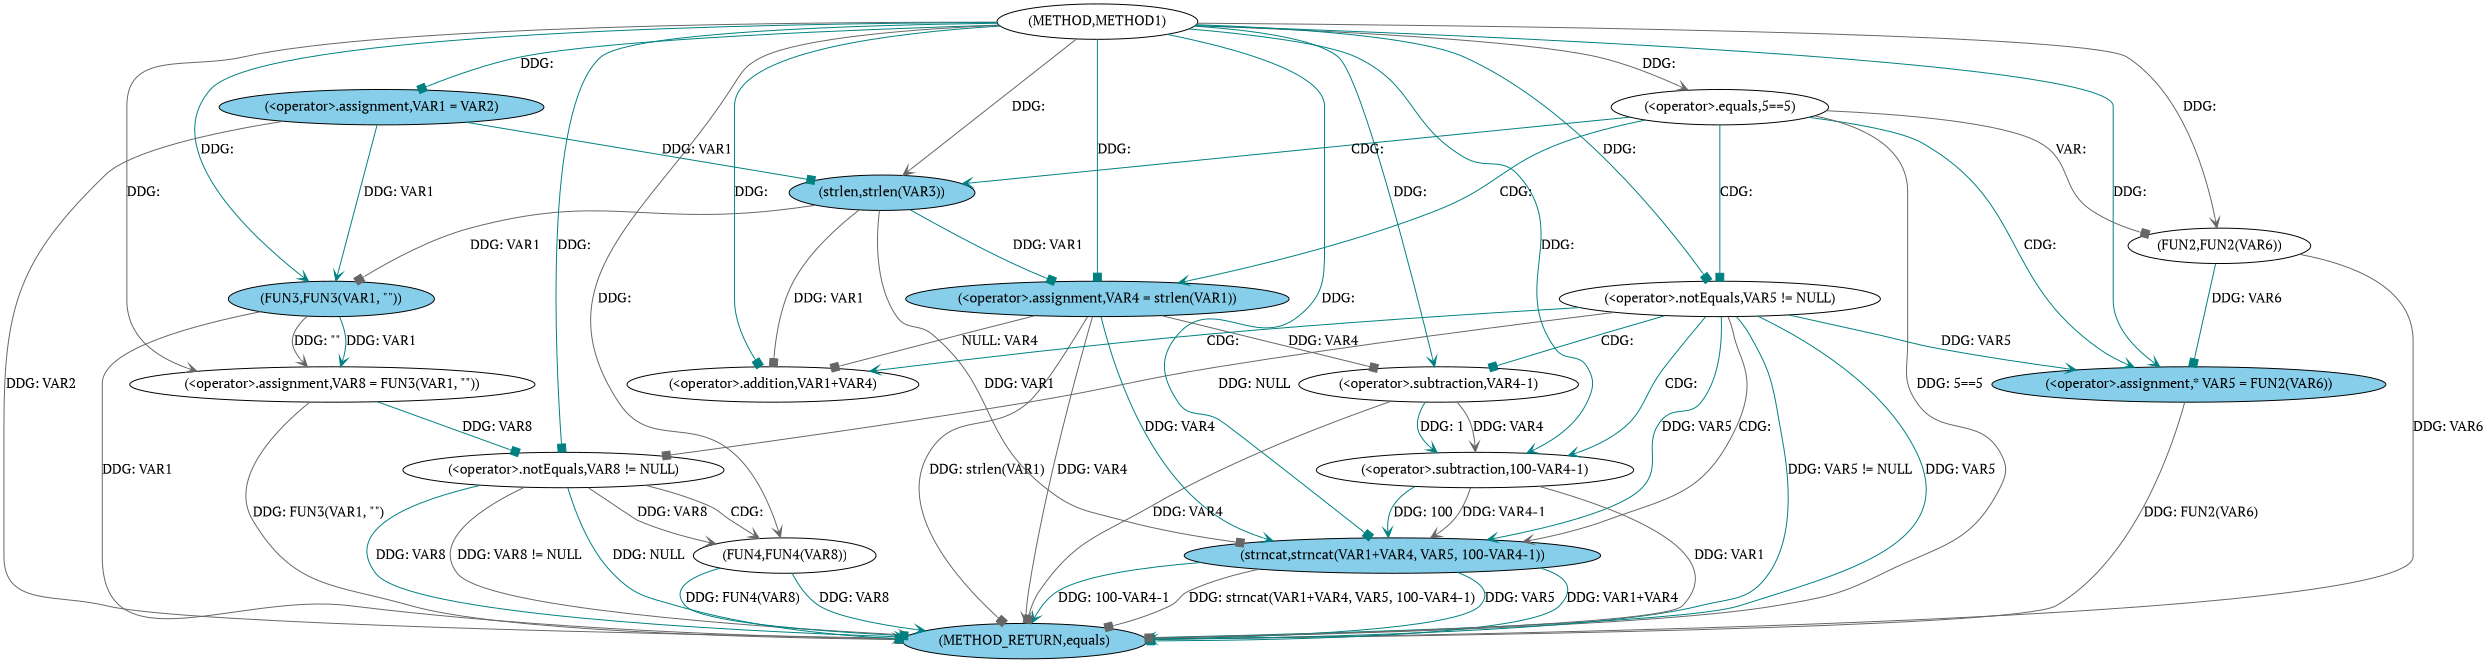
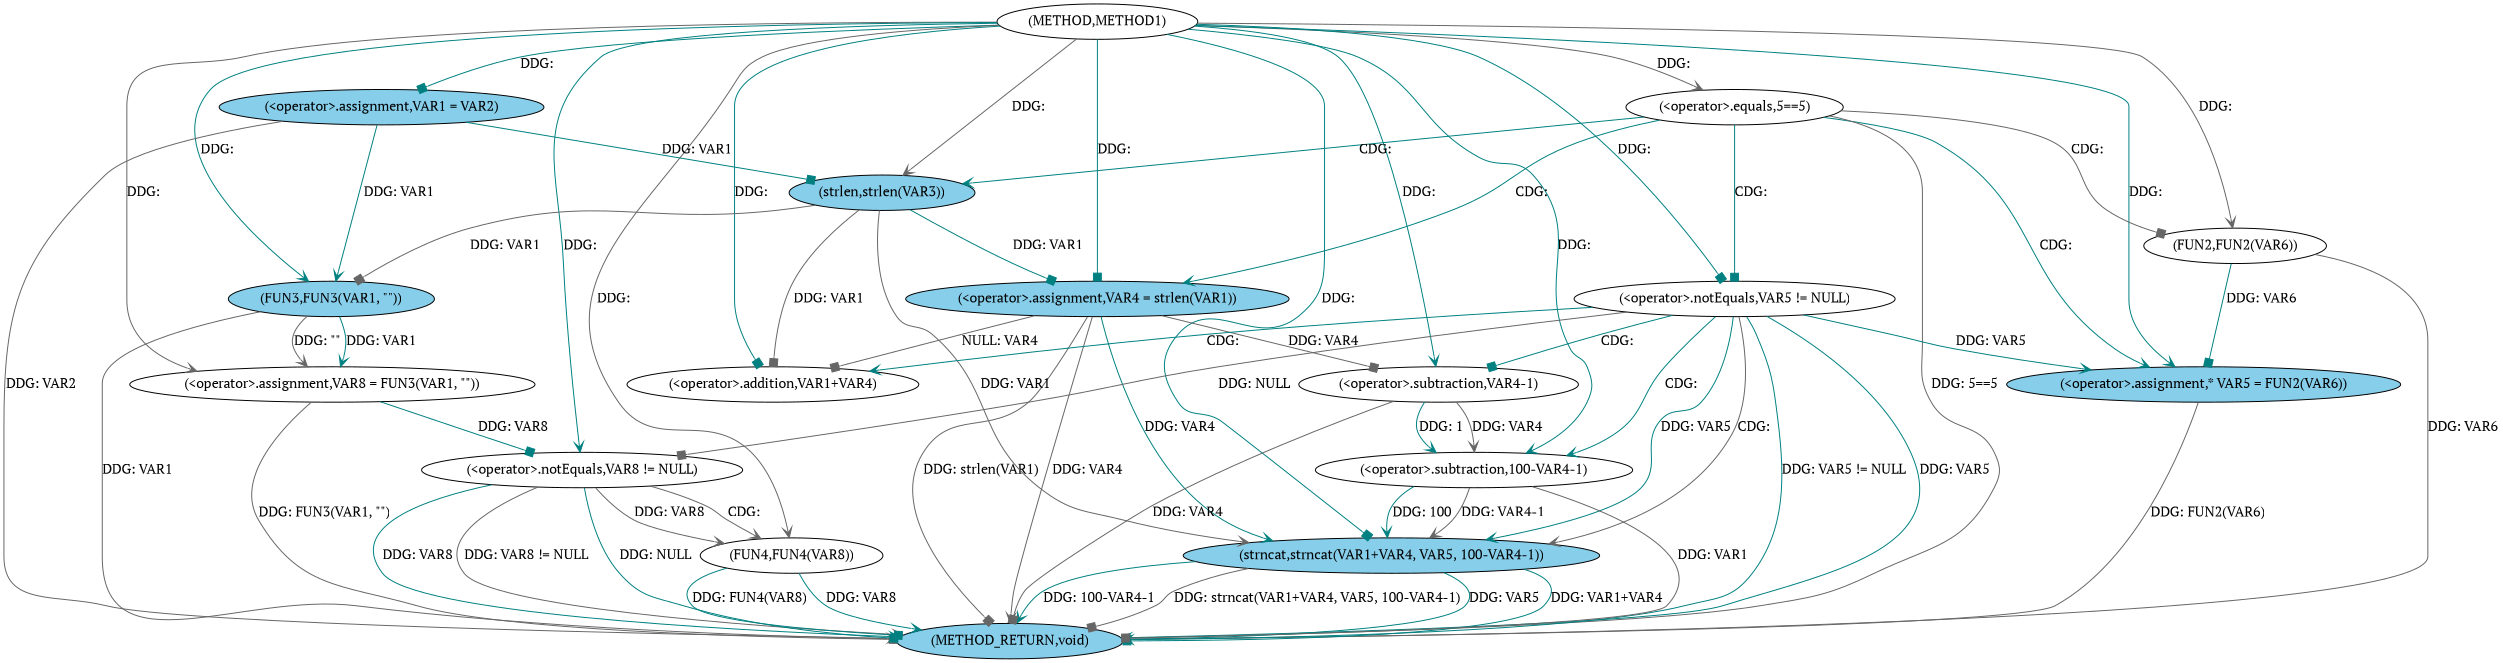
  digraph {
    fontname="PT Serif"
    node [fillcolor=white fontname="PT Serif" style=filled]
    edge [arrowhead=vee color=teal fontname="PT Serif"]
    n1 [label="(METHOD,METHOD1)"]
    n2 [fillcolor=skyblue label="(<operator>.assignment,VAR1 = VAR2)"]
    n3 [label="(<operator>.equals,5==5)"]
    n4 [fillcolor=skyblue label="(<operator>.assignment,VAR4 = strlen(VAR1))"]
    n5 [fillcolor=skyblue label="(strlen,strlen(VAR3))"]
    n6 [fillcolor=skyblue label="(<operator>.assignment,* VAR5 = FUN2(VAR6))"]
    n7 [label="(FUN2,FUN2(VAR6))"]
    n8 [label="(<operator>.notEquals,VAR5 != NULL)"]
    n9 [fillcolor=skyblue label="(strncat,strncat(VAR1+VAR4, VAR5, 100-VAR4-1))"]
    n10 [label="(<operator>.addition,VAR1+VAR4)"]
    n11 [label="(<operator>.subtraction,100-VAR4-1)"]
    n12 [label="(<operator>.subtraction,VAR4-1)"]
    n13 [label="(<operator>.assignment,VAR8 = FUN3(VAR1, \"\"))"]
    n14 [fillcolor=skyblue label="(FUN3,FUN3(VAR1, \"\"))"]
    n15 [label="(<operator>.notEquals,VAR8 != NULL)"]
    n16 [label="(FUN4,FUN4(VAR8))"]
-   n17 [fillcolor=skyblue label="(METHOD_RETURN,equals)"]
+   n17 [fillcolor=skyblue label="(METHOD_RETURN,void)"]
    n1 -> n2 [arrowhead=box label="DDG: "]
    n1 -> n3 [color=gray40 label="DDG: "]
    n1 -> n4 [arrowhead=box label="DDG: "]
    n1 -> n5 [color=gray40 label="DDG: "]
    n1 -> n6 [label="DDG: "]
    n1 -> n7 [color=gray40 label="DDG: "]
    n1 -> n8 [arrowhead=box label="DDG: "]
    n1 -> n9 [arrowhead=box label="DDG: "]
    n1 -> n10 [arrowhead=box label="DDG: "]
    n1 -> n11 [label="DDG: "]
    n1 -> n12 [label="DDG: "]
    n1 -> n13 [color=gray40 label="DDG: "]
    n1 -> n14 [label="DDG: "]
-   n1 -> n15 [arrowhead=box label="DDG: "]
+   n1 -> n15 [label="DDG: "]
    n1 -> n16 [color=gray40 label="DDG: "]
    n2 -> n5 [arrowhead=box label="DDG: VAR1"]
    n2 -> n14 [label="DDG: VAR1"]
    n2 -> n17 [color=gray40 label="DDG: VAR2"]
    n3 -> n4 [label="CDG: "]
    n3 -> n5 [label="CDG: "]
    n3 -> n6 [label="CDG: "]
-   n3 -> n7 [arrowhead=box color=gray40 label="VAR: "]
+   n3 -> n7 [arrowhead=box color=gray40 label="CDG: "]
    n3 -> n8 [arrowhead=box label="CDG: "]
    n3 -> n17 [arrowhead=box color=gray40 label="DDG: 5==5"]
    n4 -> n9 [label="DDG: VAR4"]
    n4 -> n10 [arrowhead=box color=gray40 label="NULL: VAR4"]
    n4 -> n12 [arrowhead=box color=gray40 label="DDG: VAR4"]
    n4 -> n17 [color=gray40 label="DDG: VAR4"]
    n4 -> n17 [arrowhead=box color=gray40 label="DDG: strlen(VAR1)"]
    n5 -> n4 [arrowhead=box label="DDG: VAR1"]
-   n5 -> n9 [arrowhead=box color=gray40 label="DDG: VAR1"]
+   n5 -> n9 [color=gray40 label="DDG: VAR1"]
    n5 -> n10 [arrowhead=box color=gray40 label="DDG: VAR1"]
    n5 -> n14 [arrowhead=box color=gray40 label="DDG: VAR1"]
    n6 -> n17 [arrowhead=box color=gray40 label="DDG: FUN2(VAR6)"]
    n7 -> n6 [arrowhead=box label="DDG: VAR6"]
    n7 -> n17 [arrowhead=box color=gray40 label="DDG: VAR6"]
    n8 -> n6 [label="DDG: VAR5"]
    n8 -> n9 [label="DDG: VAR5"]
    n8 -> n9 [color=gray40 label="CDG: "]
    n8 -> n10 [label="CDG: "]
    n8 -> n11 [label="CDG: "]
    n8 -> n12 [arrowhead=box label="CDG: "]
    n8 -> n15 [arrowhead=box color=gray40 label="DDG: NULL"]
    n8 -> n17 [label="DDG: VAR5 != NULL"]
    n8 -> n17 [label="DDG: VAR5"]
    n9 -> n17 [arrowhead=box label="DDG: VAR5"]
    n9 -> n17 [arrowhead=box label="DDG: VAR1+VAR4"]
    n9 -> n17 [label="DDG: 100-VAR4-1"]
    n9 -> n17 [arrowhead=box color=gray40 label="DDG: strncat(VAR1+VAR4, VAR5, 100-VAR4-1)"]
    n11 -> n9 [label="DDG: 100"]
    n11 -> n9 [color=gray40 label="DDG: VAR4-1"]
    n11 -> n17 [arrowhead=box color=gray40 label="DDG: VAR1"]
    n12 -> n11 [color=gray40 label="DDG: VAR4"]
    n12 -> n11 [label="DDG: 1"]
    n12 -> n17 [arrowhead=box color=gray40 label="DDG: VAR4"]
    n13 -> n15 [arrowhead=box label="DDG: VAR8"]
    n13 -> n17 [arrowhead=box color=gray40 label="DDG: FUN3(VAR1, \"\")"]
    n14 -> n13 [label="DDG: VAR1"]
    n14 -> n13 [color=gray40 label="DDG: \"\""]
    n14 -> n17 [arrowhead=box color=gray40 label="DDG: VAR1"]
    n15 -> n16 [color=gray40 label="DDG: VAR8"]
    n15 -> n16 [color=gray40 label="CDG: "]
    n15 -> n17 [color=gray40 label="DDG: VAR8 != NULL"]
    n15 -> n17 [label="DDG: VAR8"]
    n15 -> n17 [arrowhead=box label="DDG: NULL"]
    n16 -> n17 [label="DDG: VAR8"]
    n16 -> n17 [arrowhead=box label="DDG: FUN4(VAR8)"]
  }
